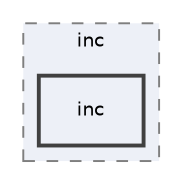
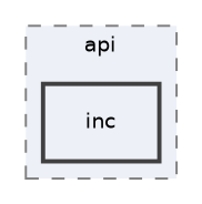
  digraph {
    compound=true
    rankdir=LR
    n1 [color=grey25 fillcolor="#edf0f7" fontname=Helvetica fontsize=10 label=inc shape=box style="filled,bold,"]
    subgraph cluster_1 {
      bgcolor="#edf0f7"
      fontname=Helvetica
      fontsize=10
-     label=inc
+     label=api
      pencolor=grey50
      style="filled,dashed,"
      n1
    }
  }
